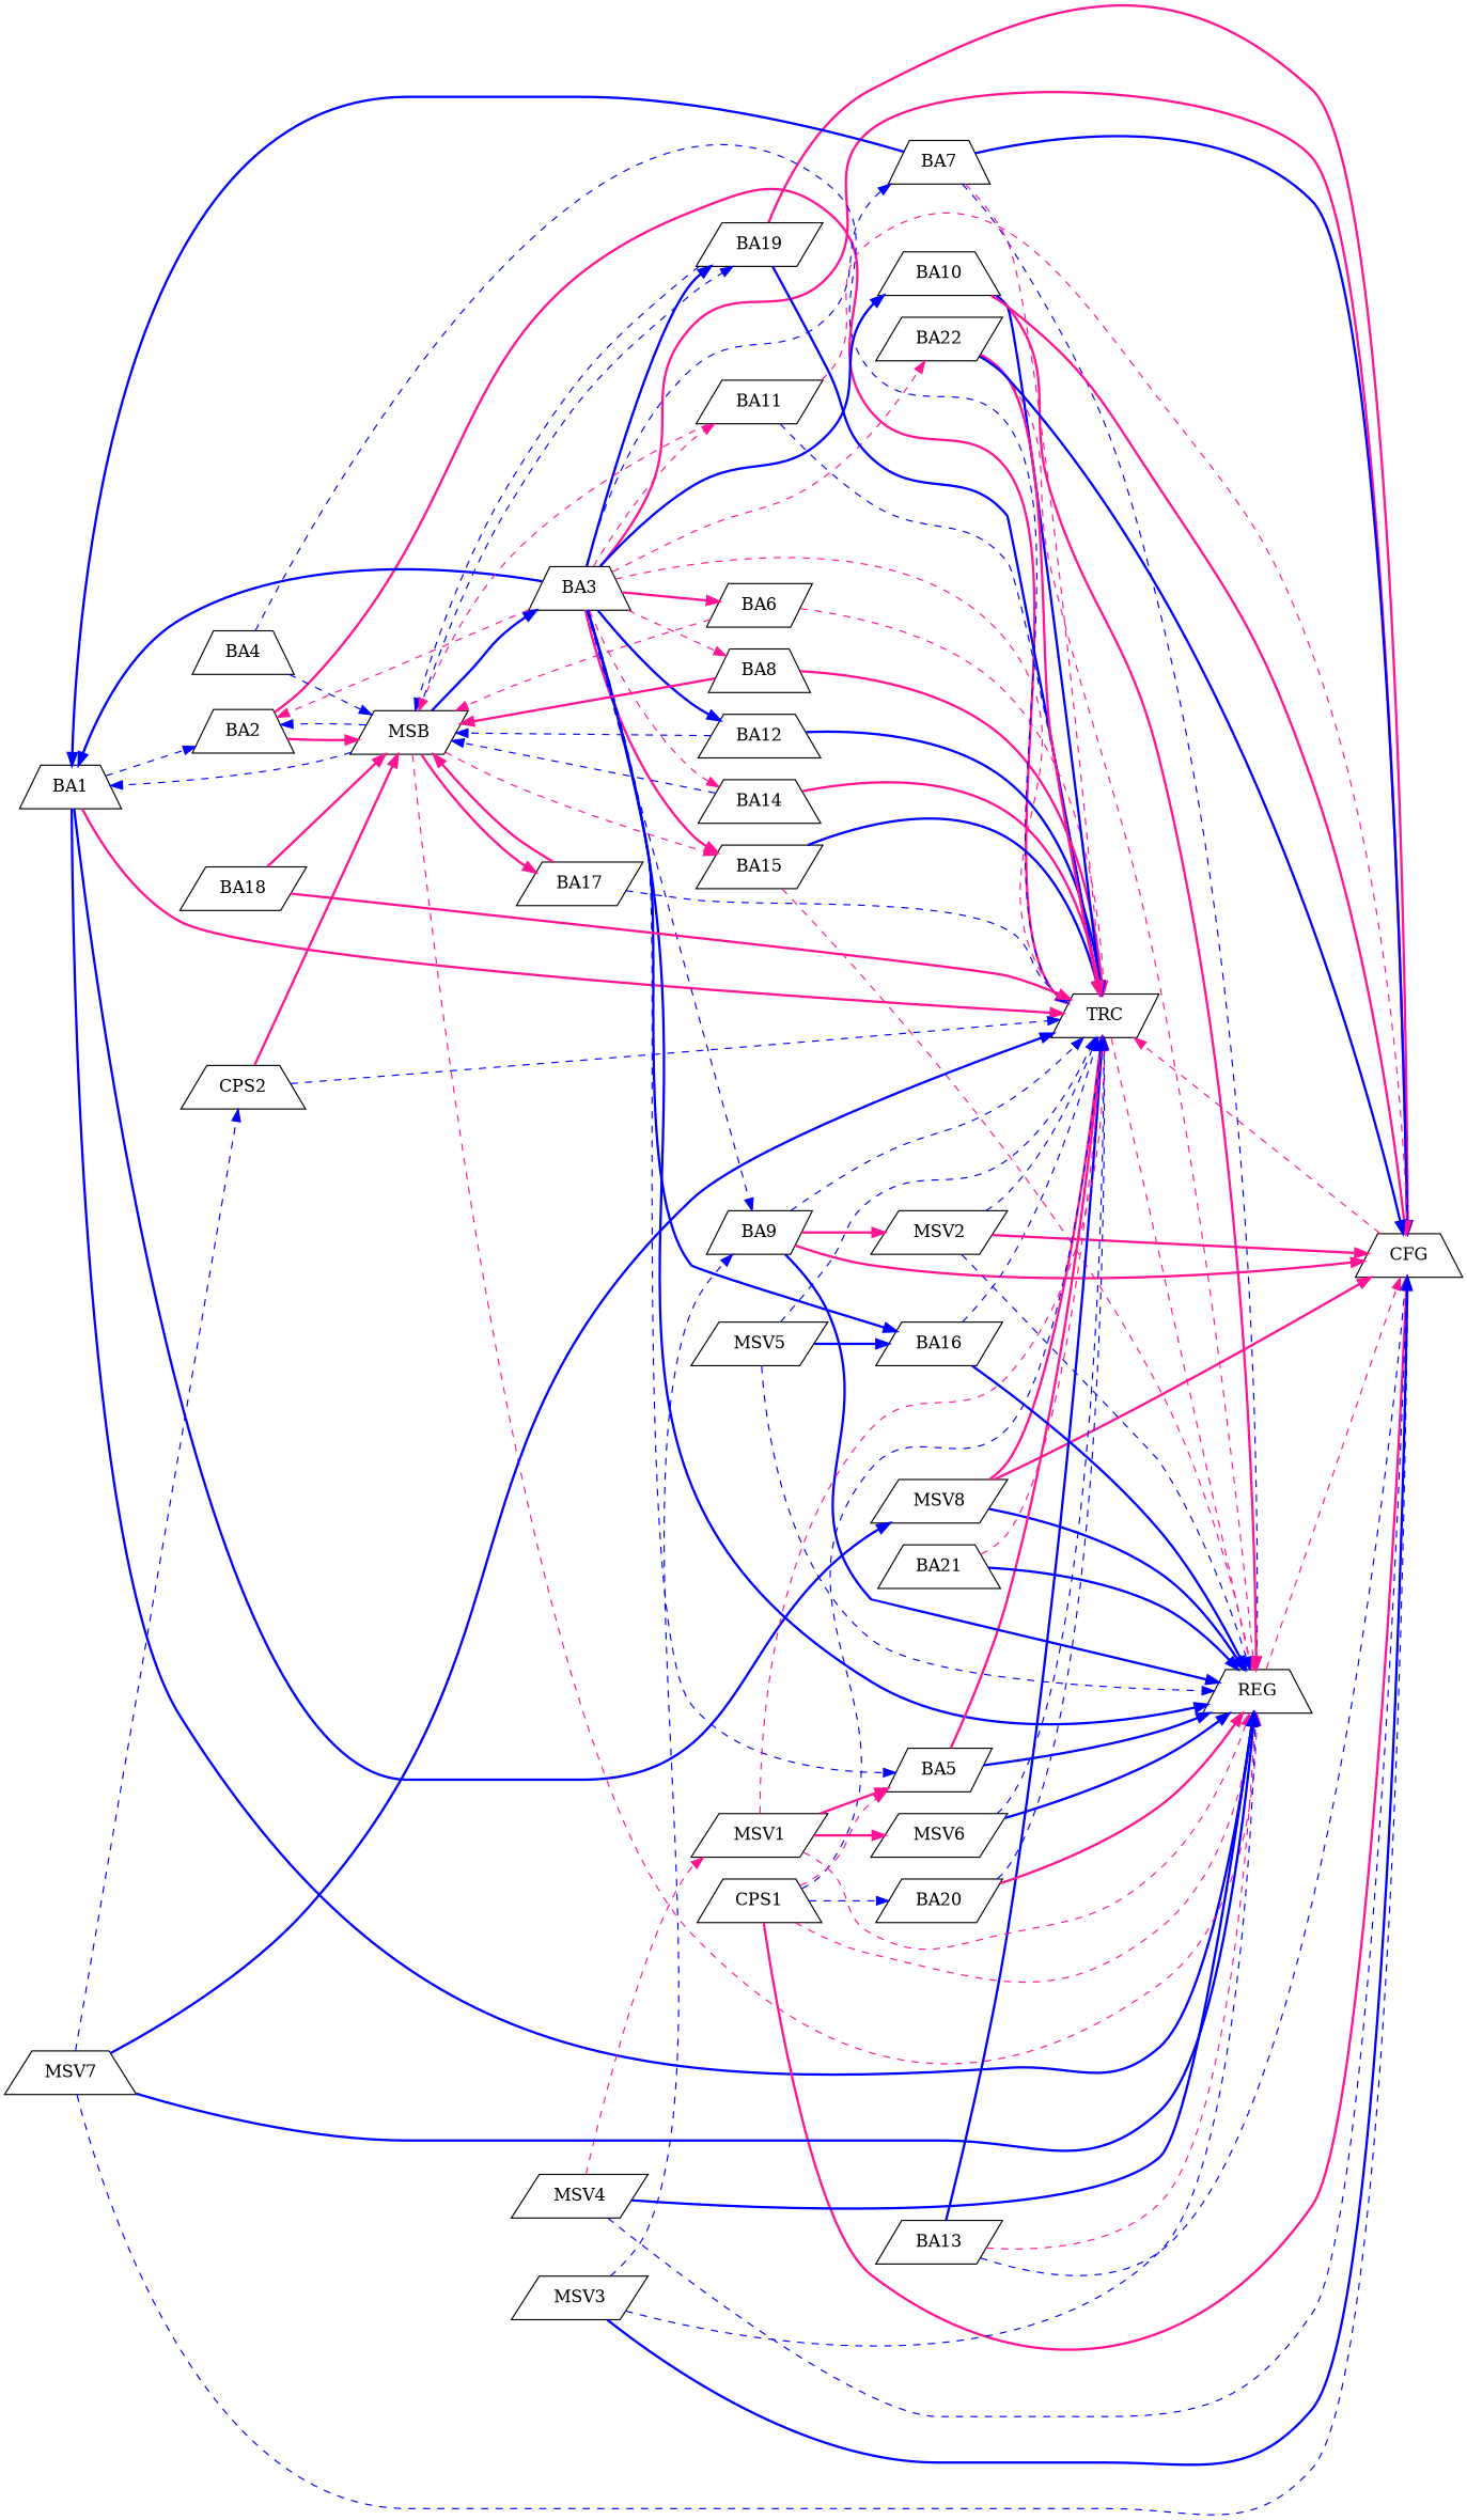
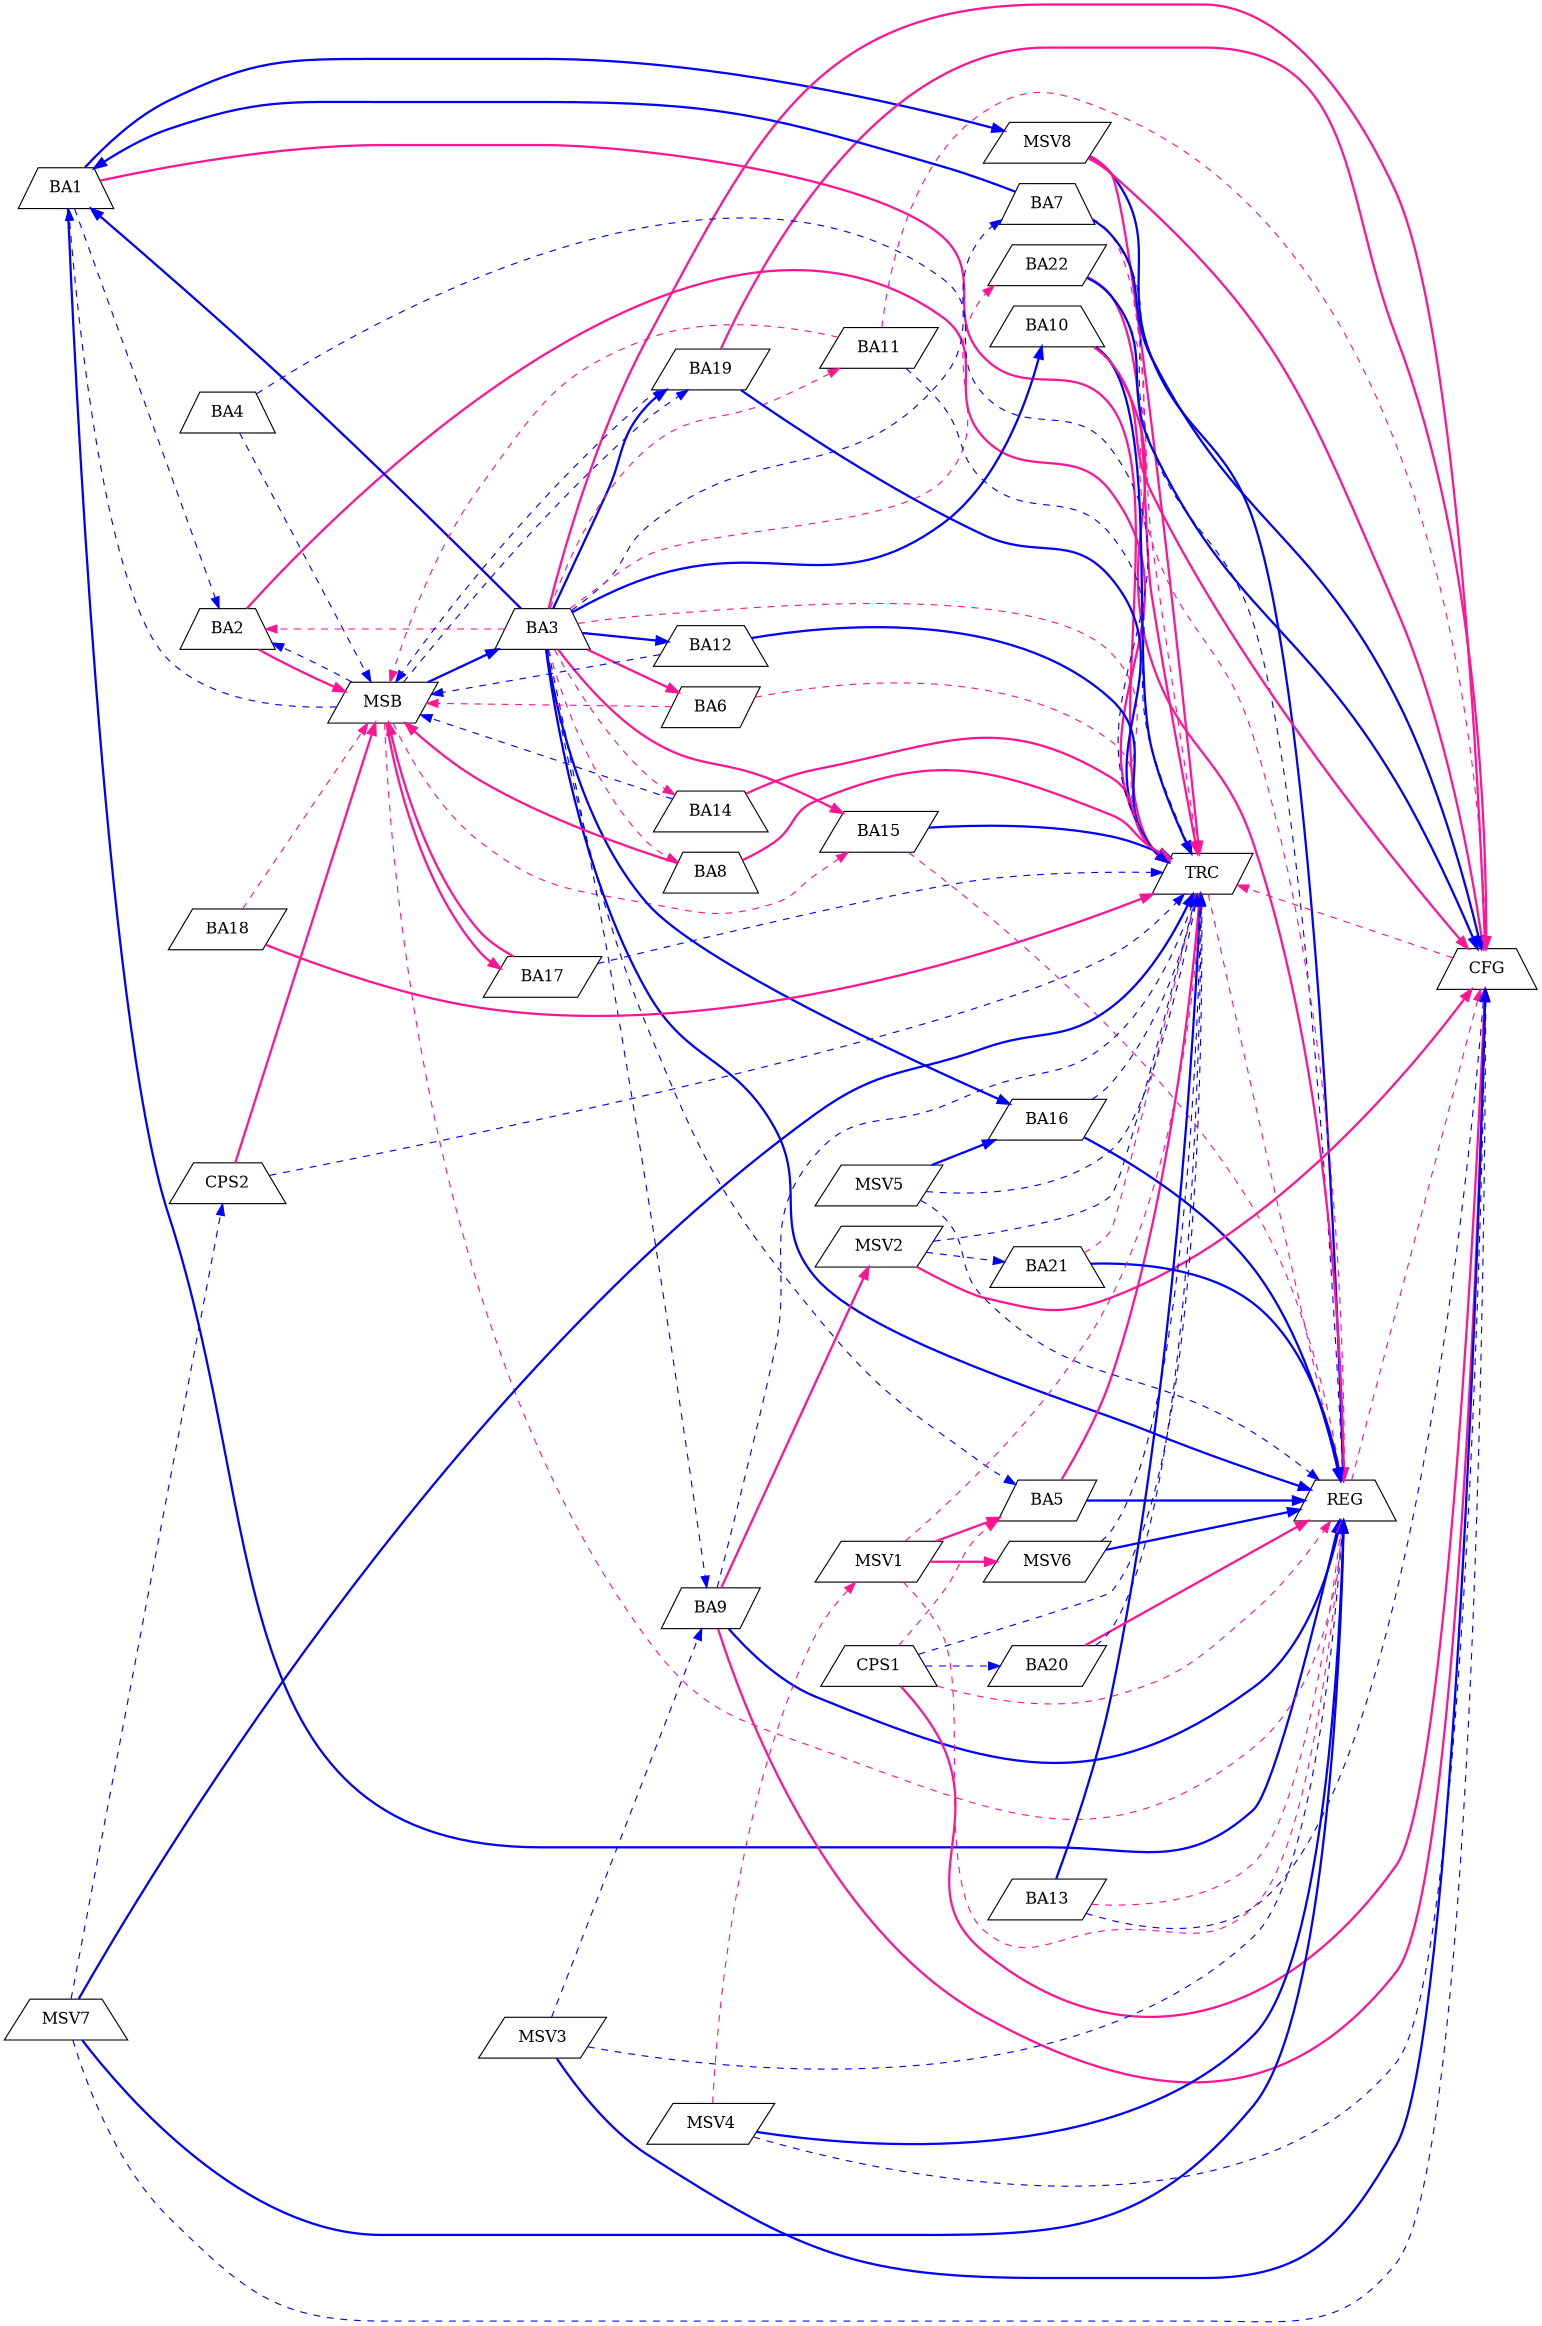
  strict digraph {
    fontname="DejaVu Serif"
    rankdir=LR
    node [fontname="DejaVu Serif" shape=parallelogram]
    edge [color=blue fontname="DejaVu Serif" style=dashed]
    n1 [label=BA1 shape=trapezium]
    n2 [label=BA2 shape=trapezium]
    n3 [label=REG shape=trapezium]
    n4 [label=TRC]
    n5 [label=MSV8]
    n6 [label=MSB]
    n7 [label=CFG shape=trapezium]
    n8 [label=BA3 shape=trapezium]
    n9 [label=BA15]
    n10 [label=BA19]
    n11 [label=BA17]
    n12 [label=BA5]
    n13 [label=BA6]
    n14 [label=BA7 shape=trapezium]
    n15 [label=BA8 shape=trapezium]
    n16 [label=BA9]
    n17 [label=BA10 shape=trapezium]
    n18 [label=BA11]
    n19 [label=BA12 shape=trapezium]
    n20 [label=BA14 shape=trapezium]
    n21 [label=BA16]
    n22 [label=BA22]
    n23 [label=MSV2]
    n24 [label=BA4 shape=trapezium]
    n25 [label=BA13]
    n26 [label=BA18]
    n27 [label=BA20]
    n28 [label=BA21 shape=trapezium]
    n29 [label=CPS1 shape=trapezium]
    n30 [label=CPS2 shape=trapezium]
    n31 [label=MSV1]
    n32 [label=MSV6]
    n33 [label=MSV3]
    n34 [label=MSV4]
    n35 [label=MSV5]
    n36 [label=MSV7 shape=trapezium]
    n1 -> n2
    n1 -> n3 [style=bold]
    n1 -> n4 [color=deeppink style=bold]
    n1 -> n5 [style=bold]
    n2 -> n4 [color=deeppink style=bold]
    n2 -> n6 [color=deeppink style=bold]
    n3 -> n7 [color=deeppink]
    n4 -> n3 [color=deeppink]
    n5 -> n3 [style=bold]
    n5 -> n4 [color=deeppink style=bold]
    n5 -> n7 [color=deeppink style=bold]
    n6 -> n1
    n6 -> n2
    n6 -> n3 [color=deeppink]
    n6 -> n8 [style=bold]
    n6 -> n9 [color=deeppink]
    n6 -> n10
    n6 -> n11 [color=deeppink style=bold]
    n7 -> n4 [color=deeppink]
    n8 -> n1 [style=bold]
    n8 -> n2 [color=deeppink]
    n8 -> n3 [style=bold]
    n8 -> n4 [color=deeppink]
    n8 -> n7 [color=deeppink style=bold]
    n8 -> n9 [color=deeppink style=bold]
    n8 -> n10 [style=bold]
    n8 -> n12
    n8 -> n13 [color=deeppink style=bold]
    n8 -> n14
    n8 -> n15 [color=deeppink]
    n8 -> n16
    n8 -> n17 [style=bold]
    n8 -> n18 [color=deeppink]
    n8 -> n19 [style=bold]
    n8 -> n20 [color=deeppink]
    n8 -> n21 [style=bold]
    n8 -> n22 [color=deeppink]
    n9 -> n3 [color=deeppink]
    n9 -> n4 [style=bold]
    n10 -> n4 [style=bold]
    n10 -> n6
    n10 -> n7 [color=deeppink style=bold]
    n11 -> n4
    n11 -> n6 [color=deeppink style=bold]
    n12 -> n3 [style=bold]
    n12 -> n4 [color=deeppink style=bold]
    n13 -> n4 [color=deeppink]
    n13 -> n6 [color=deeppink]
    n14 -> n1 [style=bold]
    n14 -> n3
    n14 -> n4 [color=deeppink]
    n14 -> n7 [style=bold]
    n15 -> n4 [color=deeppink style=bold]
    n15 -> n6 [color=deeppink style=bold]
    n16 -> n3 [style=bold]
    n16 -> n4
    n16 -> n7 [color=deeppink style=bold]
    n16 -> n23 [color=deeppink style=bold]
    n17 -> n3 [color=deeppink style=bold]
    n17 -> n4 [style=bold]
    n17 -> n7 [color=deeppink style=bold]
    n18 -> n4
    n18 -> n6 [color=deeppink]
    n18 -> n7 [color=deeppink]
    n19 -> n4 [style=bold]
    n19 -> n6
    n20 -> n4 [color=deeppink style=bold]
    n20 -> n6
    n21 -> n3 [style=bold]
    n21 -> n4
    n22 -> n3 [color=deeppink]
    n22 -> n4 [color=deeppink style=bold]
    n22 -> n7 [style=bold]
-   n23 -> n3
+   n23 -> n28
    n23 -> n4
    n23 -> n7 [color=deeppink style=bold]
    n24 -> n4
    n24 -> n6
    n25 -> n3 [color=deeppink]
    n25 -> n4 [style=bold]
    n25 -> n7
    n26 -> n4 [color=deeppink style=bold]
-   n26 -> n6 [color=deeppink style=bold]
+   n26 -> n6 [color=deeppink]
    n27 -> n3 [color=deeppink style=bold]
    n27 -> n4
    n28 -> n3 [style=bold]
    n28 -> n4 [color=deeppink]
    n29 -> n3 [color=deeppink]
    n29 -> n4
    n29 -> n7 [color=deeppink style=bold]
    n29 -> n12 [color=deeppink]
    n29 -> n27
    n30 -> n4
    n30 -> n6 [color=deeppink style=bold]
    n31 -> n3 [color=deeppink]
    n31 -> n4 [color=deeppink]
    n31 -> n12 [color=deeppink style=bold]
    n31 -> n32 [color=deeppink style=bold]
    n32 -> n3 [style=bold]
    n32 -> n4
    n33 -> n3
    n33 -> n7 [style=bold]
    n33 -> n16
    n34 -> n3 [style=bold]
    n34 -> n7
    n34 -> n31 [color=deeppink]
    n35 -> n3
    n35 -> n4
    n35 -> n21 [style=bold]
    n36 -> n3 [style=bold]
    n36 -> n4 [style=bold]
    n36 -> n7
    n36 -> n30
  }
